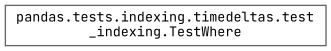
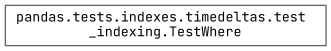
  digraph {
    rankdir=LR
    fontname="JetBrains Mono"
-   n1 [color=grey40 fillcolor=white fontname="JetBrains Mono" fontsize=10 height=0.2 label="pandas.tests.indexing.timedeltas.test\l_indexing.TestWhere" shape=box style=filled width=0.4]
+   n1 [color=grey40 fillcolor=white fontname="JetBrains Mono" fontsize=10 height=0.2 label="pandas.tests.indexes.timedeltas.test\l_indexing.TestWhere" shape=box style=filled width=0.4]
  }
